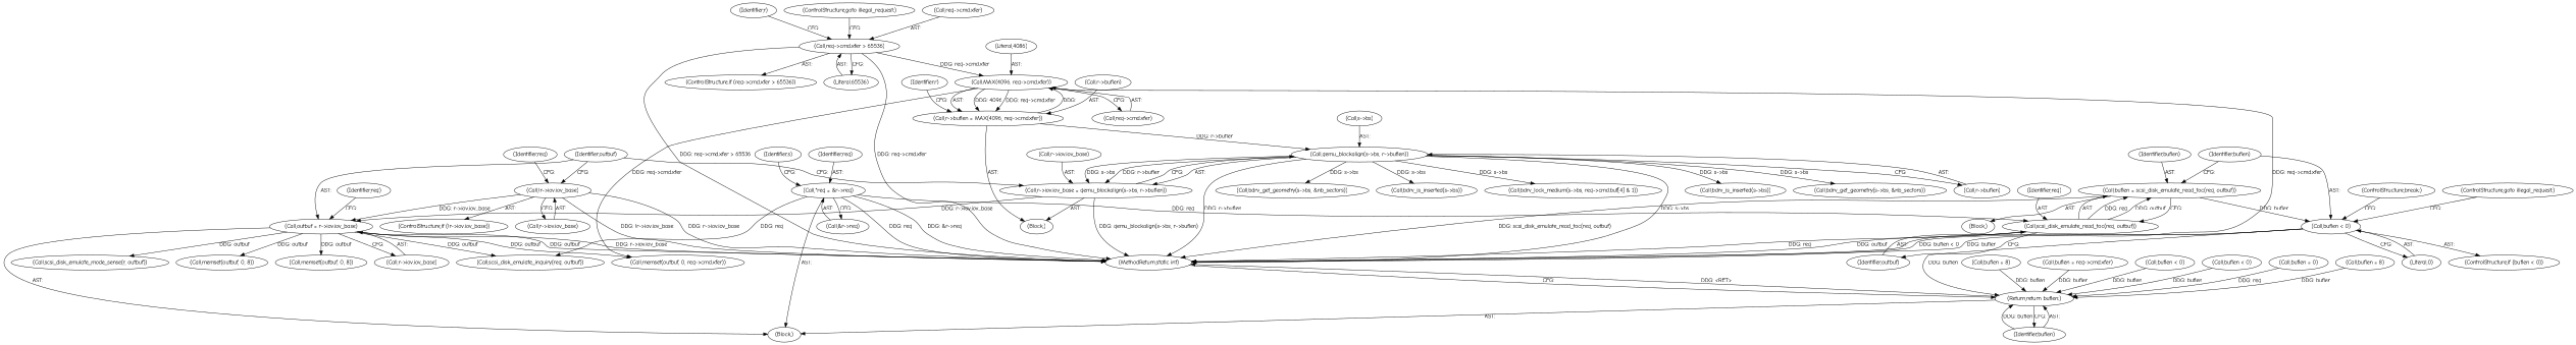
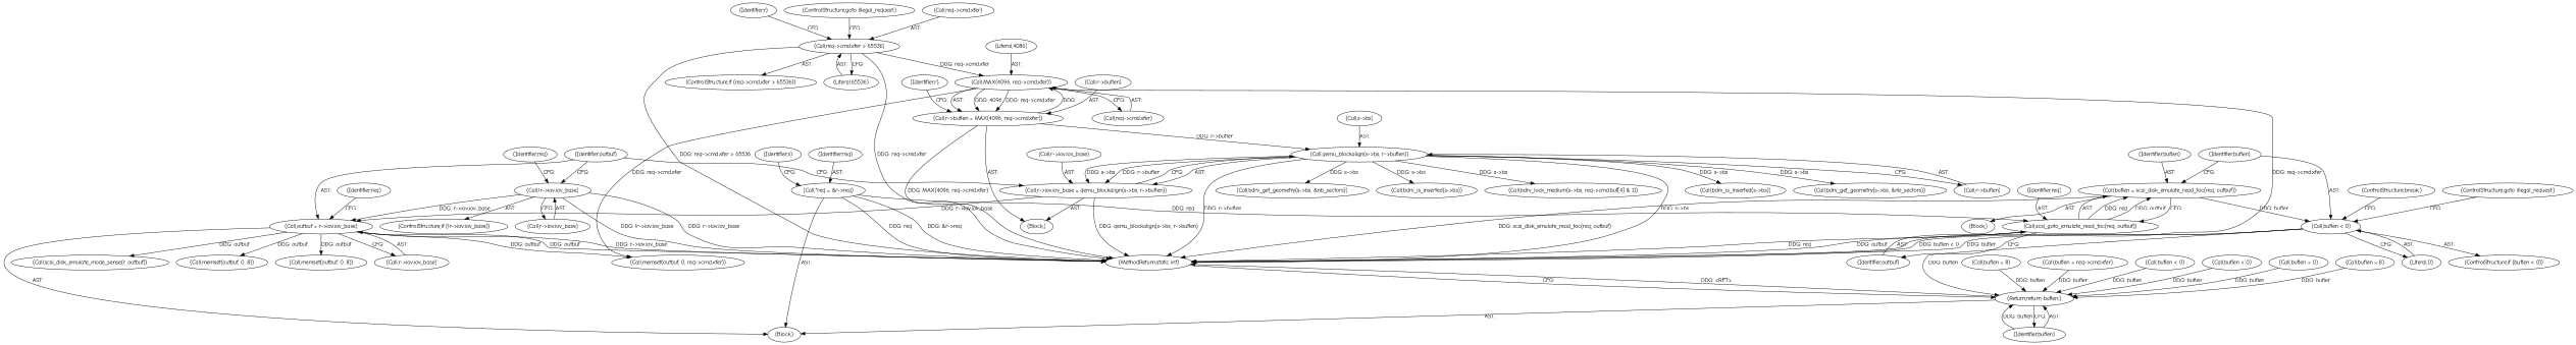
  digraph {
    fontname="Comic Neue"
    node [fontname="Comic Neue"]
    edge [fontname="Comic Neue"]
    n1 [label="(Call,buflen = scsi_disk_emulate_read_toc(req, outbuf))"]
-   n2 [label="(Call,scsi_disk_emulate_read_toc(req, outbuf))"]
+   n2 [label="(Call,scsi_goto_emulate_read_toc(req, outbuf))"]
    n3 [label="(Call,buflen < 0)"]
    n4 [label="(Block,)"]
    n5 [label="(MethodReturn,static int)"]
    n6 [label="(Identifier,outbuf)"]
    n7 [label="(Return,return buflen;)"]
    n8 [label="(ControlStructure,if (buflen < 0))"]
    n9 [label="(Literal,0)"]
    n10 [label="(Call,*req = &r->req)"]
    n11 [label="(Block,)"]
-   n12 [label="(Call,&r->req)"]
-   n13 [label="(Call,scsi_disk_emulate_inquiry(req, outbuf))"]
    n14 [label="(Call,outbuf = r->iov.iov_base)"]
    n15 [label="(Call,scsi_disk_emulate_mode_sense(r, outbuf))"]
    n16 [label="(Call,memset(outbuf, 0, 8))"]
    n17 [label="(Call,memset(outbuf, 0, 8))"]
    n18 [label="(Call,memset(outbuf, 0, req->cmd.xfer))"]
    n19 [label="(Call,r->iov.iov_base)"]
    n20 [label="(Call,!r->iov.iov_base)"]
    n21 [label="(ControlStructure,if (!r->iov.iov_base))"]
    n22 [label="(Call,r->iov.iov_base)"]
    n23 [label="(Call,r->iov.iov_base = qemu_blockalign(s->bs, r->buflen))"]
    n24 [label="(Call,qemu_blockalign(s->bs, r->buflen))"]
    n25 [label="(Block,)"]
    n26 [label="(Call,bdrv_is_inserted(s->bs))"]
    n27 [label="(Call,bdrv_get_geometry(s->bs, &nb_sectors))"]
    n28 [label="(Call,r->buflen)"]
    n29 [label="(Call,bdrv_get_geometry(s->bs, &nb_sectors))"]
    n30 [label="(Call,bdrv_is_inserted(s->bs))"]
    n31 [label="(Call,bdrv_lock_medium(s->bs, req->cmd.buf[4] & 1))"]
    n32 [label="(Call,r->buflen = MAX(4096, req->cmd.xfer))"]
    n33 [label="(Call,MAX(4096, req->cmd.xfer))"]
    n34 [label="(Call,req->cmd.xfer)"]
    n35 [label="(Call,req->cmd.xfer > 65536)"]
    n36 [label="(Literal,65536)"]
    n37 [label="(ControlStructure,if (req->cmd.xfer > 65536))"]
    n38 [label="(Identifier,buflen)"]
    n39 [label="(Call,s->bs)"]
    n40 [label="(Identifier,req)"]
    n41 [label="(Identifier,s)"]
    n42 [label="(Identifier,buflen)"]
    n43 [label="(Call,r->buflen)"]
    n44 [label="(Call,buflen = 0)"]
    n45 [label="(Identifier,r)"]
    n46 [label="(Call,buflen = 8)"]
    n47 [label="(Identifier,req)"]
    n48 [label="(ControlStructure,break;)"]
    n49 [label="(Call,buflen = 8)"]
    n50 [label="(Call,buflen = req->cmd.xfer)"]
    n51 [label="(Identifier,buflen)"]
    n52 [label="(Call,buflen < 0)"]
    n53 [label="(Identifier,req)"]
    n54 [label="(Identifier,outbuf)"]
    n55 [label="(Identifier,req)"]
    n56 [label="(Call,buflen < 0)"]
    n57 [label="(ControlStructure,goto illegal_request;)"]
    n58 [label="(ControlStructure,goto illegal_request;)"]
    n59 [label="(Literal,4086)"]
    n60 [label="(Call,r->iov.iov_base)"]
    n61 [label="(Call,req->cmd.xfer)"]
    n62 [label="(Identifier,r)"]
    n1 -> n2 [label="CFG: "]
    n1 -> n3 [label="DDG: buflen"]
    n1 -> n4 [label="AST: "]
    n1 -> n5 [label="DDG: scsi_disk_emulate_read_toc(req, outbuf)"]
    n2 -> n1 [label="AST: "]
    n2 -> n1 [label="DDG: req"]
    n2 -> n1 [label="DDG: outbuf"]
    n2 -> n5 [label="DDG: req"]
    n2 -> n5 [label="DDG: outbuf"]
    n2 -> n6 [label="CFG: "]
    n3 -> n5 [label="DDG: buflen < 0"]
    n3 -> n5 [label="DDG: buflen"]
    n3 -> n7 [label="DDG: buflen"]
    n3 -> n8 [label="AST: "]
    n3 -> n9 [label="CFG: "]
    n5 -> n7 [label="CFG: "]
    n6 -> n2 [label="AST: "]
    n7 -> n5 [label="DDG: <RET>"]
    n7 -> n11 [label="AST: "]
    n7 -> n38 [label="CFG: "]
    n9 -> n3 [label="AST: "]
    n10 -> n2 [label="DDG: req"]
    n10 -> n5 [label="DDG: req"]
    n10 -> n5 [label="DDG: &r->req"]
    n10 -> n11 [label="AST: "]
-   n10 -> n12 [label="CFG: "]
-   n10 -> n13 [label="DDG: req"]
-   n12 -> n10 [label="AST: "]
    n14 -> n5 [label="DDG: r->iov.iov_base"]
    n14 -> n5 [label="DDG: outbuf"]
    n14 -> n11 [label="AST: "]
-   n14 -> n13 [label="DDG: outbuf"]
    n14 -> n15 [label="DDG: outbuf"]
    n14 -> n16 [label="DDG: outbuf"]
    n14 -> n17 [label="DDG: outbuf"]
    n14 -> n18 [label="DDG: outbuf"]
    n14 -> n19 [label="CFG: "]
    n19 -> n14 [label="AST: "]
    n20 -> n5 [label="DDG: r->iov.iov_base"]
    n20 -> n5 [label="DDG: !r->iov.iov_base"]
    n20 -> n14 [label="DDG: r->iov.iov_base"]
    n20 -> n21 [label="AST: "]
    n20 -> n22 [label="CFG: "]
    n22 -> n20 [label="AST: "]
    n23 -> n5 [label="DDG: qemu_blockalign(s->bs, r->buflen)"]
    n23 -> n14 [label="DDG: r->iov.iov_base"]
    n23 -> n24 [label="CFG: "]
    n23 -> n25 [label="AST: "]
    n24 -> n5 [label="DDG: r->buflen"]
    n24 -> n5 [label="DDG: s->bs"]
    n24 -> n23 [label="AST: "]
    n24 -> n23 [label="DDG: s->bs"]
    n24 -> n23 [label="DDG: r->buflen"]
    n24 -> n26 [label="DDG: s->bs"]
    n24 -> n27 [label="DDG: s->bs"]
    n24 -> n28 [label="CFG: "]
    n24 -> n29 [label="DDG: s->bs"]
    n24 -> n30 [label="DDG: s->bs"]
    n24 -> n31 [label="DDG: s->bs"]
    n28 -> n24 [label="AST: "]
+   n32 -> n5 [label="DDG: MAX(4096, req->cmd.xfer)"]
    n32 -> n24 [label="DDG: r->buflen"]
    n32 -> n25 [label="AST: "]
    n32 -> n33 [label="DDG: "]
    n33 -> n5 [label="DDG: req->cmd.xfer"]
    n33 -> n18 [label="DDG: req->cmd.xfer"]
    n33 -> n32 [label="AST: "]
    n33 -> n32 [label="DDG: 4096"]
    n33 -> n32 [label="DDG: req->cmd.xfer"]
    n33 -> n34 [label="CFG: "]
    n34 -> n33 [label="AST: "]
    n35 -> n5 [label="DDG: req->cmd.xfer > 65536"]
    n35 -> n5 [label="DDG: req->cmd.xfer"]
    n35 -> n33 [label="DDG: req->cmd.xfer"]
    n35 -> n36 [label="CFG: "]
    n35 -> n37 [label="AST: "]
    n36 -> n35 [label="AST: "]
    n38 -> n7 [label="AST: "]
    n38 -> n7 [label="DDG: buflen"]
    n39 -> n24 [label="AST: "]
    n40 -> n14 [label="CFG: "]
    n41 -> n10 [label="CFG: "]
    n42 -> n1 [label="CFG: "]
    n42 -> n3 [label="AST: "]
    n43 -> n32 [label="AST: "]
-   n44 -> n7 [label="DDG: req"]
+   n44 -> n7 [label="DDG: buflen"]
    n45 -> n35 [label="CFG: "]
    n46 -> n7 [label="DDG: buflen"]
    n47 -> n10 [label="AST: "]
    n48 -> n3 [label="CFG: "]
    n49 -> n7 [label="DDG: buflen"]
    n50 -> n7 [label="DDG: buflen"]
    n51 -> n1 [label="AST: "]
    n52 -> n7 [label="DDG: buflen"]
    n53 -> n2 [label="AST: "]
    n54 -> n14 [label="AST: "]
    n54 -> n20 [label="CFG: "]
    n54 -> n23 [label="CFG: "]
    n55 -> n20 [label="CFG: "]
    n56 -> n7 [label="DDG: buflen"]
    n57 -> n3 [label="CFG: "]
    n58 -> n35 [label="CFG: "]
    n59 -> n33 [label="AST: "]
    n60 -> n23 [label="AST: "]
    n61 -> n35 [label="AST: "]
    n62 -> n32 [label="CFG: "]
  }
